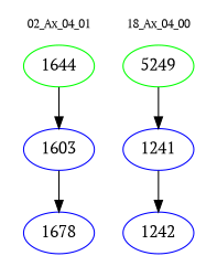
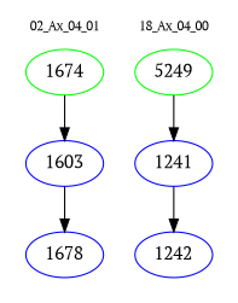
  digraph {
    fontname="PT Serif"
    node [color=blue fontname="PT Serif"]
    edge [color=black fontname="PT Serif"]
-   n1 [color=green label=1644]
+   n1 [color=green label=1674]
    n2 [label=1603]
    n3 [label=1678]
    n4 [color=green label=5249]
    n5 [label=1241]
    n6 [label=1242]
    subgraph cluster_1 {
      color=white
      fontsize=10
      label="02_Ax_04_01"
      n1
      n2
      n3
    }
    subgraph cluster_2 {
      color=white
      fontsize=10
      label="18_Ax_04_00"
      n4
      n5
      n6
    }
    n1 -> n2
    n2 -> n3
    n4 -> n5
    n5 -> n6
  }
